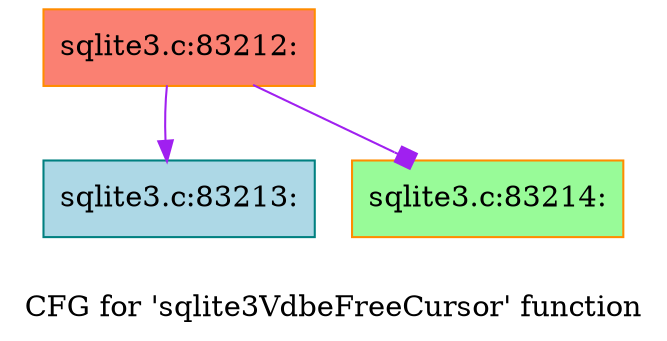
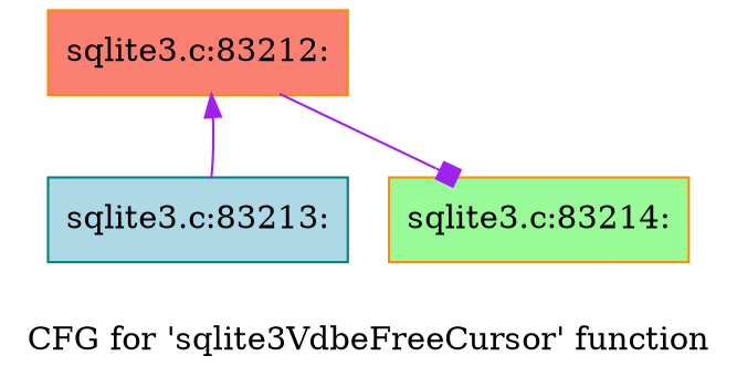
  digraph {
    label="CFG for 'sqlite3VdbeFreeCursor' function"
    node [color=darkorange shape=record style=filled]
    edge [color=purple]
    n1 [fillcolor=salmon label="{sqlite3.c:83212:}"]
    n2 [color=teal fillcolor=lightblue label="{sqlite3.c:83213:}"]
    n3 [fillcolor=palegreen label="{sqlite3.c:83214:}"]
-   n1 -> n2 [arrowhead=normal]
+   n2 -> n1 [arrowhead=normal]
    n1 -> n3 [arrowhead=box]
  }
